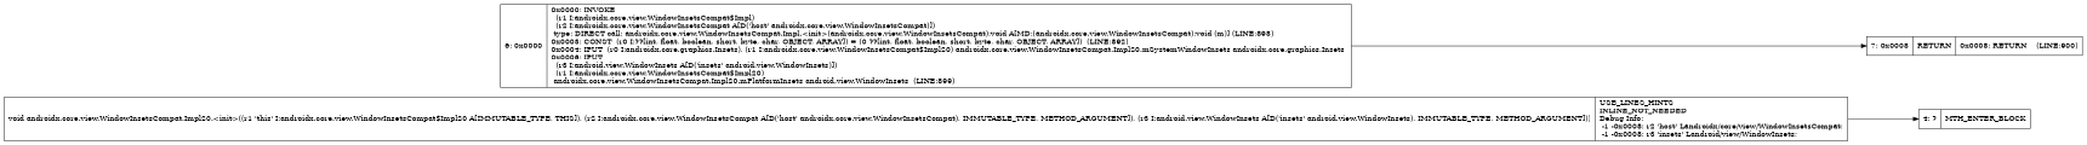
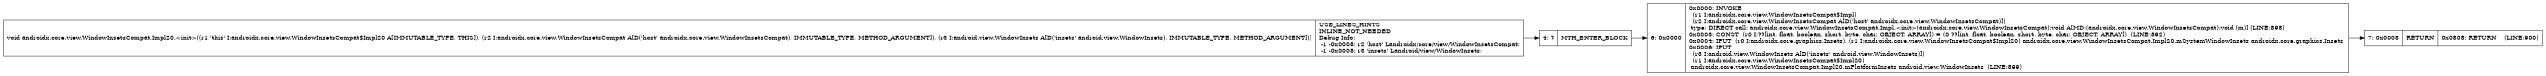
  digraph {
    rankdir=LR
    node [shape=record]
    n1 [label="{4\:\ ?|MTH_ENTER_BLOCK\l}"]
    n2 [label="{6\:\ 0x0000|0x0000: INVOKE  \l  (r1 I:androidx.core.view.WindowInsetsCompat$Impl)\l  (r2 I:androidx.core.view.WindowInsetsCompat A[D('host' androidx.core.view.WindowInsetsCompat)])\l type: DIRECT call: androidx.core.view.WindowInsetsCompat.Impl.\<init\>(androidx.core.view.WindowInsetsCompat):void A[MD:(androidx.core.view.WindowInsetsCompat):void (m)] (LINE:898)\l0x0003: CONST  (r0 I:??[int, float, boolean, short, byte, char, OBJECT, ARRAY]) = (0 ??[int, float, boolean, short, byte, char, OBJECT, ARRAY])  (LINE:892)\l0x0004: IPUT  (r0 I:androidx.core.graphics.Insets), (r1 I:androidx.core.view.WindowInsetsCompat$Impl20) androidx.core.view.WindowInsetsCompat.Impl20.mSystemWindowInsets androidx.core.graphics.Insets \l0x0006: IPUT  \l  (r3 I:android.view.WindowInsets A[D('insets' android.view.WindowInsets)])\l  (r1 I:androidx.core.view.WindowInsetsCompat$Impl20)\l androidx.core.view.WindowInsetsCompat.Impl20.mPlatformInsets android.view.WindowInsets  (LINE:899)\l}"]
-   n3 [label="{7\:\ 0x0008|RETURN\l|0x0008: RETURN    (LINE:900)\l}"]
+   n3 [label="{7\:\ 0x0008|RETURN\l|0x0808: RETURN    (LINE:900)\l}"]
    n4 [label="{void androidx.core.view.WindowInsetsCompat.Impl20.\<init\>((r1 'this' I:androidx.core.view.WindowInsetsCompat$Impl20 A[IMMUTABLE_TYPE, THIS]), (r2 I:androidx.core.view.WindowInsetsCompat A[D('host' androidx.core.view.WindowInsetsCompat), IMMUTABLE_TYPE, METHOD_ARGUMENT]), (r3 I:android.view.WindowInsets A[D('insets' android.view.WindowInsets), IMMUTABLE_TYPE, METHOD_ARGUMENT]))  | USE_LINES_HINTS\lINLINE_NOT_NEEDED\lDebug Info:\l  \-1 \-0x0008: r2 'host' Landroidx\/core\/view\/WindowInsetsCompat;\l  \-1 \-0x0008: r3 'insets' Landroid\/view\/WindowInsets;\l}"]
+   n1 -> n2
    n2 -> n3
    n4 -> n1
  }
